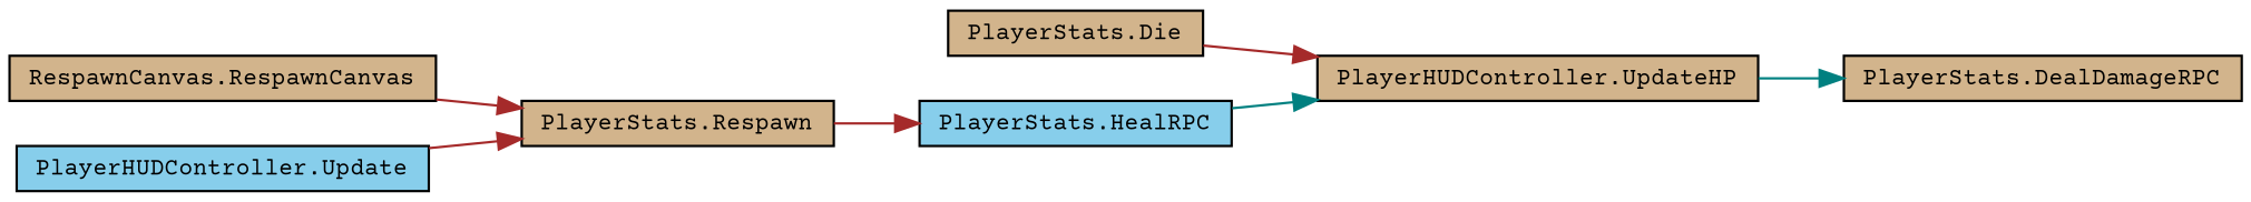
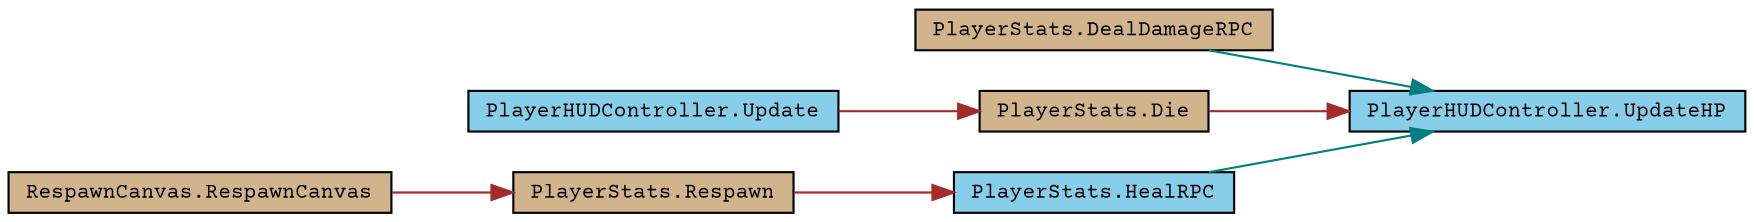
  digraph {
    fontname="Courier Prime"
    rankdir=RL
    node [color=black fillcolor=tan fontname="Courier Prime" fontsize=10 shape=record style=filled]
    edge [color=brown dir=back fontname="Courier Prime" fontsize=10 labelfontname=Helvetica labelfontsize=10 style=solid]
-   n1 [fontcolor=black height=0.2 label="PlayerHUDController.UpdateHP" width=0.4]
+   n1 [fillcolor=skyblue fontcolor=black height=0.2 label="PlayerHUDController.UpdateHP" width=0.4]
    n2 [height=0.2 label="PlayerStats.DealDamageRPC" width=0.4]
    n3 [height=0.2 label="PlayerStats.Die" width=0.4]
    n4 [fillcolor=skyblue height=0.2 label="PlayerStats.HealRPC" width=0.4]
    n5 [height=0.2 label="PlayerStats.Respawn" width=0.4]
    n6 [height=0.2 label="RespawnCanvas.RespawnCanvas" width=0.4]
    n7 [fillcolor=skyblue height=0.2 label="PlayerHUDController.Update" width=0.4]
-   n2 -> n1 [color=teal]
+   n1 -> n2 [color=teal]
    n1 -> n3
    n1 -> n4 [color=teal]
    n4 -> n5
    n5 -> n6
-   n5 -> n7
+   n3 -> n7
  }
